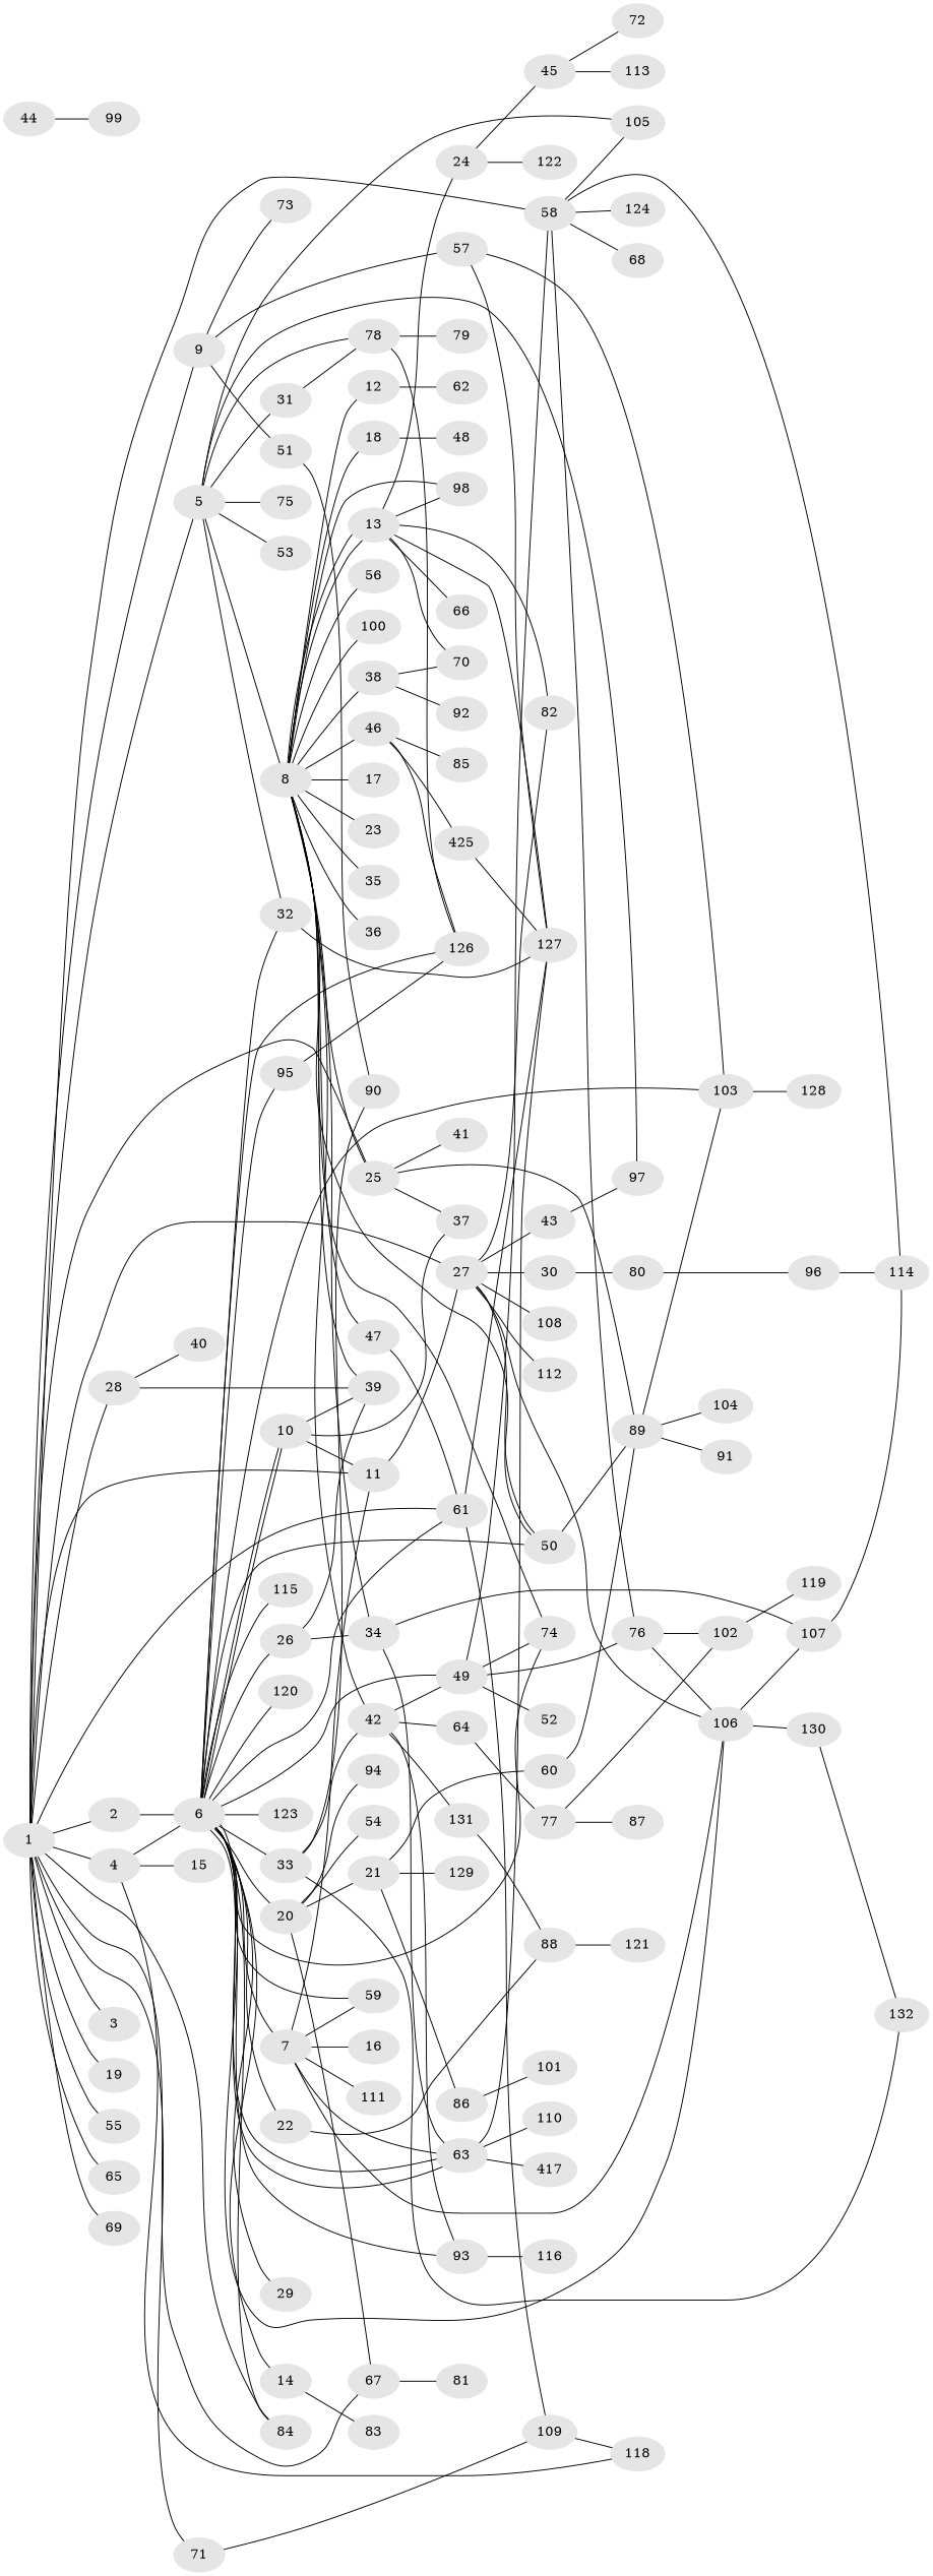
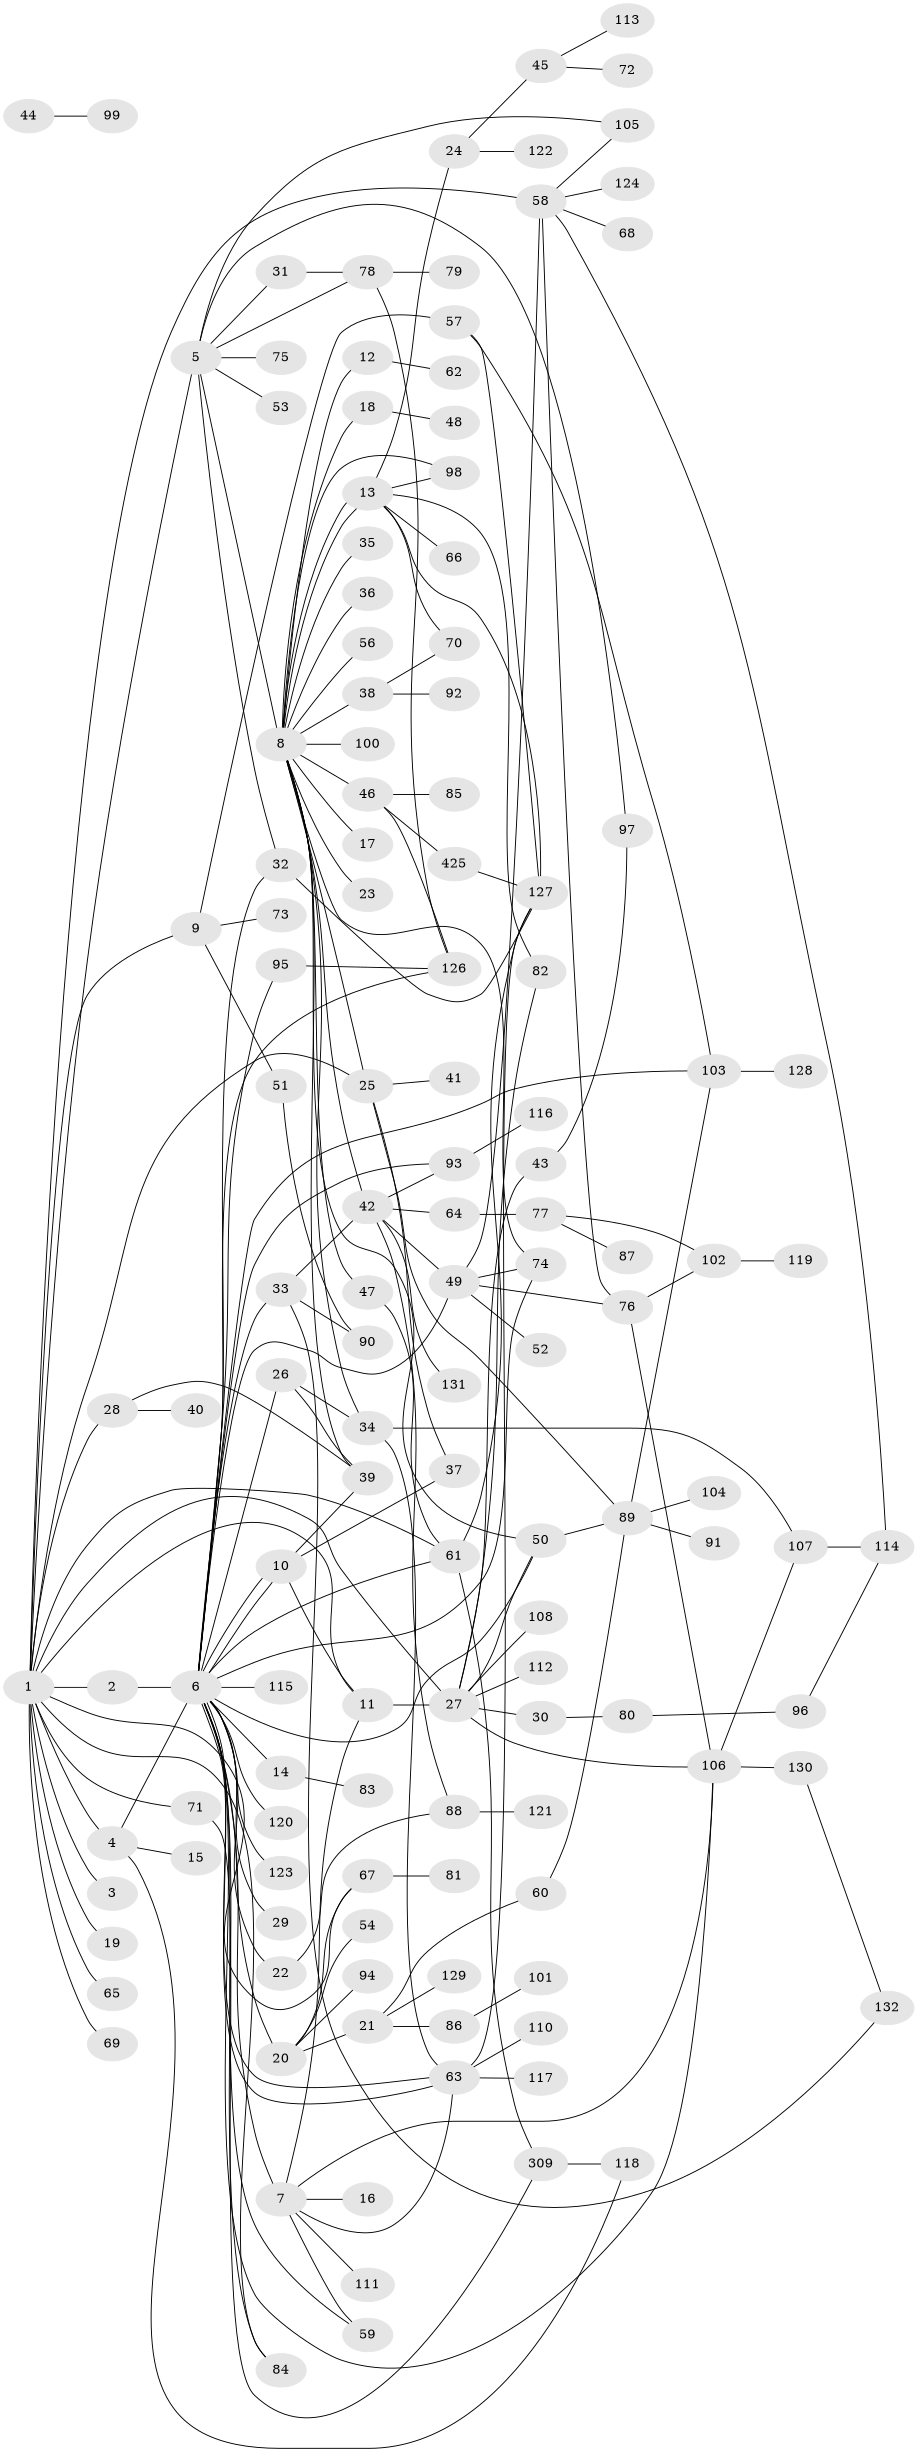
  graph {
    rankdir=LR
    node [color=gray90 style=filled]
    1
    2
    3
    4
    5
    9
    11
    19
    25
    27
    28
-   55
    58
    61
    65
    67
    69
    71
    84
    6
    15
    118
    8
    31
    32
    53
    75
    78
    97
    105
    57
    51
    73
    37
    41
    89
    50
    106
    82
    30
    43
    108
    112
    39
    40
    103
    127
    76
    68
    114
    124
-   109
+   109 [label=309]
    81
    7
    10
    14
    20
    22
    26
    29
    33
    49
    59
    63
    74
    93
    95
    115
    120
    123
    126
    12
    13
    17
    18
    23
    34
    35
    36
    38
    42
    46
    47
    56
    98
    100
    79
    128
    16
    111
    83
    21
    54
    94
    88
    90
    132
    52
    110
-   117 [label=417]
+   117
    116
    107
    130
    62
    24
    66
    70
    48
    92
    64
    131
    85
    n113 [label=425]
    45
    122
    60
    86
    129
    101
    121
    72
    113
    91
    104
    44
    99
    80
    96
    77
    102
    87
    119
    1 -- 2
    1 -- 3
    1 -- 4
    1 -- 5
    1 -- 9
    1 -- 11
    1 -- 19
    1 -- 25
    1 -- 27
    1 -- 28
-   1 -- 55
    1 -- 58
    1 -- 61
    1 -- 65
    1 -- 67
    1 -- 69
    1 -- 71
    1 -- 84
    2 -- 6
    4 -- 6
    4 -- 15
    4 -- 118
    5 -- 8
    5 -- 31
    5 -- 32
    5 -- 53
    5 -- 75
    5 -- 78
    5 -- 97
    5 -- 105
    9 -- 57
    9 -- 51
    9 -- 73
    11 -- 27
    25 -- 37
    25 -- 41
    25 -- 89
    27 -- 50
    27 -- 106
    27 -- 82
    27 -- 30
    27 -- 43
    27 -- 108
    27 -- 112
    28 -- 39
    28 -- 40
    58 -- 105
    58 -- 76
    58 -- 68
    58 -- 114
    58 -- 124
    61 -- 127
    61 -- 109
    67 -- 81
    71 -- 109
    6 -- 61
    6 -- 84
    6 -- 32
    6 -- 50
    6 -- 106
    6 -- 103
    6 -- 7
    6 -- 10
    6 -- 10
    6 -- 14
    6 -- 20
    6 -- 22
    6 -- 26
    6 -- 29
    6 -- 33
    6 -- 49
    6 -- 59
    6 -- 63
    6 -- 63
    6 -- 74
    6 -- 93
    6 -- 95
    6 -- 115
    6 -- 120
    6 -- 123
    6 -- 126
    8 -- 25
    8 -- 50
    8 -- 39
    8 -- 74
    8 -- 12
    8 -- 13
    8 -- 13
    8 -- 17
    8 -- 18
    8 -- 23
    8 -- 34
    8 -- 35
    8 -- 36
    8 -- 38
    8 -- 42
    8 -- 46
    8 -- 47
    8 -- 56
    8 -- 98
    8 -- 100
    31 -- 78
    32 -- 127
    78 -- 126
    78 -- 79
    57 -- 103
    57 -- 127
    51 -- 90
    89 -- 103
    89 -- 91
    89 -- 104
    50 -- 89
    106 -- 107
    106 -- 130
    30 -- 80
    43 -- 97
    103 -- 128
    76 -- 106
    76 -- 102
    109 -- 118
    7 -- 11
    7 -- 106
    7 -- 59
    7 -- 63
    7 -- 16
    7 -- 111
    10 -- 11
    10 -- 37
    10 -- 39
    14 -- 83
    20 -- 67
    20 -- 21
    20 -- 54
    20 -- 94
    22 -- 88
    26 -- 39
    26 -- 34
    33 -- 42
    33 -- 90
    33 -- 132
    49 -- 58
    49 -- 76
    49 -- 74
    49 -- 52
    63 -- 127
    63 -- 110
    63 -- 117
    93 -- 116
    95 -- 126
    12 -- 62
    13 -- 82
    13 -- 127
    13 -- 98
    13 -- 24
    13 -- 66
    13 -- 70
    18 -- 48
    34 -- 63
    34 -- 107
    38 -- 70
    38 -- 92
    42 -- 49
    42 -- 93
-   131 -- 88
+   42 -- 88
    42 -- 64
    42 -- 131
    46 -- 126
    46 -- 85
    46 -- n113
    47 -- 61
    21 -- 60
    21 -- 86
    21 -- 129
    88 -- 121
    107 -- 114
    130 -- 132
    24 -- 45
    24 -- 122
    64 -- 77
    n113 -- 127
    45 -- 72
    45 -- 113
    60 -- 89
    86 -- 101
    44 -- 99
    80 -- 96
    96 -- 114
    77 -- 102
    77 -- 87
    102 -- 119
  }
